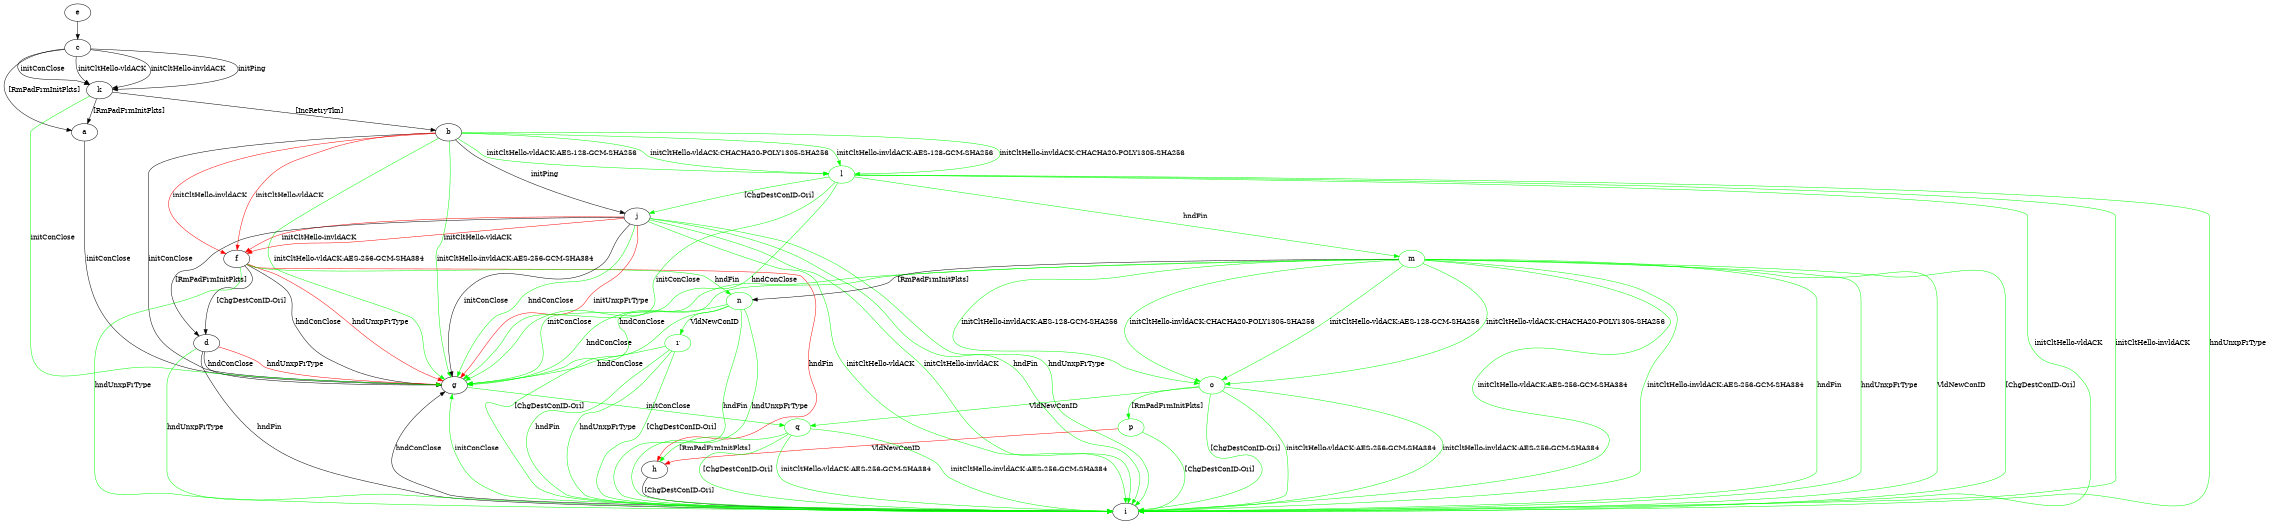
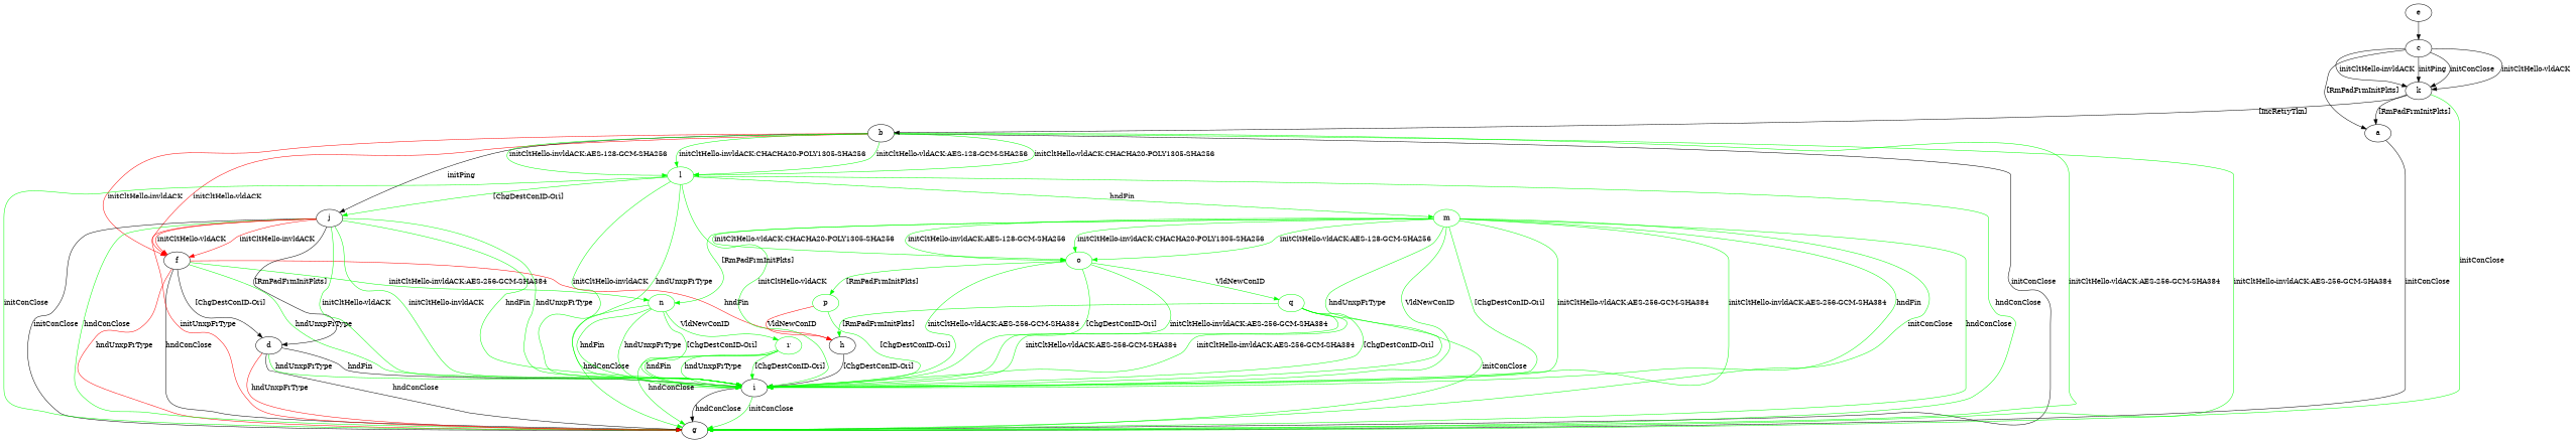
  digraph {
    edge [color=green]
    a
    g
    b
    f
    j
    l [color=green]
    d
    i
    h
    n [color=green]
    m [color=green]
    r [color=green]
    o [color=green]
    c
    k
    e
    p [color=green]
    q [color=green]
    a -> g [label="initConClose " color=""]
    b -> g [label="initConClose " color=""]
    b -> g [label="initCltHello-vldACK:AES-256-GCM-SHA384 "]
    b -> g [label="initCltHello-invldACK:AES-256-GCM-SHA384 "]
    b -> f [color=red label="initCltHello-vldACK "]
    b -> f [color=red label="initCltHello-invldACK "]
    b -> j [color=black label="initPing "]
    b -> l [label="initCltHello-vldACK:AES-128-GCM-SHA256 "]
    b -> l [label="initCltHello-vldACK:CHACHA20-POLY1305-SHA256 "]
    b -> l [label="initCltHello-invldACK:AES-128-GCM-SHA256 "]
    b -> l [label="initCltHello-invldACK:CHACHA20-POLY1305-SHA256 "]
    f -> g [label="hndConClose " color=""]
    f -> g [color=red label="hndUnxpFrType "]
    f -> d [label="[ChgDestConID-Ori] " color=""]
    f -> i [label="hndUnxpFrType "]
    f -> h [color=red label="hndFin "]
-   f -> n [label="hndFin "]
+   f -> n [label="initCltHello-invldACK:AES-256-GCM-SHA384 "]
    j -> g [label="initConClose " color=""]
    j -> g [label="hndConClose "]
    j -> g [color=red label="initUnxpFrType "]
    j -> f [color=red label="initCltHello-vldACK "]
    j -> f [color=red label="initCltHello-invldACK "]
    j -> d [color=black label="[RmPadFrmInitPkts] "]
    j -> i [label="initCltHello-vldACK "]
    j -> i [label="initCltHello-invldACK "]
    j -> i [label="hndFin "]
    j -> i [label="hndUnxpFrType "]
    l -> g [label="initConClose "]
    l -> g [label="hndConClose "]
    l -> j [label="[ChgDestConID-Ori] "]
    l -> i [label="initCltHello-vldACK "]
    l -> i [label="initCltHello-invldACK "]
    l -> i [label="hndUnxpFrType "]
    l -> m [label="hndFin "]
    d -> g [label="hndConClose " color=""]
    d -> g [color=red label="hndUnxpFrType "]
    d -> i [label="hndFin " color=""]
    d -> i [label="hndUnxpFrType "]
    i -> g [label="hndConClose " color=""]
    i -> g [label="initConClose "]
    h -> i [label="[ChgDestConID-Ori] " color=""]
    n -> g [label="hndConClose "]
    n -> i [label="hndFin "]
    n -> i [label="hndUnxpFrType "]
    n -> i [label="[ChgDestConID-Ori] "]
    n -> r [label="VldNewConID "]
    m -> g [label="initConClose "]
    m -> g [label="hndConClose "]
    m -> i [label="initCltHello-vldACK:AES-256-GCM-SHA384 "]
    m -> i [label="initCltHello-invldACK:AES-256-GCM-SHA384 "]
    m -> i [label="hndFin "]
    m -> i [label="hndUnxpFrType "]
    m -> i [label="VldNewConID "]
    m -> i [label="[ChgDestConID-Ori] "]
-   m -> n [color=black label="[RmPadFrmInitPkts] "]
+   m -> n [label="[RmPadFrmInitPkts] "]
    m -> o [label="initCltHello-vldACK:AES-128-GCM-SHA256 "]
    m -> o [label="initCltHello-vldACK:CHACHA20-POLY1305-SHA256 "]
    m -> o [label="initCltHello-invldACK:AES-128-GCM-SHA256 "]
    m -> o [label="initCltHello-invldACK:CHACHA20-POLY1305-SHA256 "]
    r -> g [label="hndConClose "]
    r -> i [label="hndFin "]
    r -> i [label="hndUnxpFrType "]
    r -> i [label="[ChgDestConID-Ori] "]
    o -> i [label="initCltHello-vldACK:AES-256-GCM-SHA384 "]
    o -> i [label="initCltHello-invldACK:AES-256-GCM-SHA384 "]
    o -> i [label="[ChgDestConID-Ori] "]
    o -> p [label="[RmPadFrmInitPkts] "]
    o -> q [label="VldNewConID "]
    c -> a [label="[RmPadFrmInitPkts] " color=""]
    c -> k [label="initPing " color=""]
    c -> k [label="initConClose " color=""]
    c -> k [label="initCltHello-vldACK " color=""]
    c -> k [label="initCltHello-invldACK " color=""]
    k -> a [label="[RmPadFrmInitPkts] " color=""]
    k -> g [label="initConClose "]
    k -> b [label="[IncRetryTkn] " color=""]
    e -> c [color=""]
    p -> i [label="[ChgDestConID-Ori] "]
    p -> h [color=red label="VldNewConID "]
-   g -> q [label="initConClose "]
+   q -> g [label="initConClose "]
    q -> i [label="initCltHello-vldACK:AES-256-GCM-SHA384 "]
    q -> i [label="initCltHello-invldACK:AES-256-GCM-SHA384 "]
    q -> i [label="[ChgDestConID-Ori] "]
    q -> h [label="[RmPadFrmInitPkts] "]
  }
